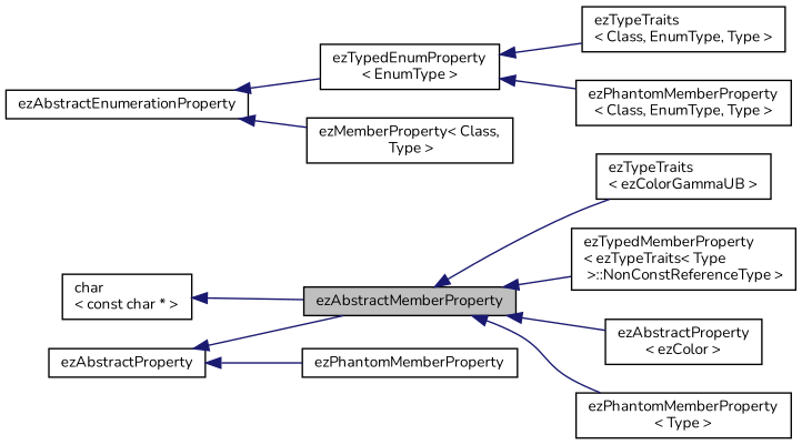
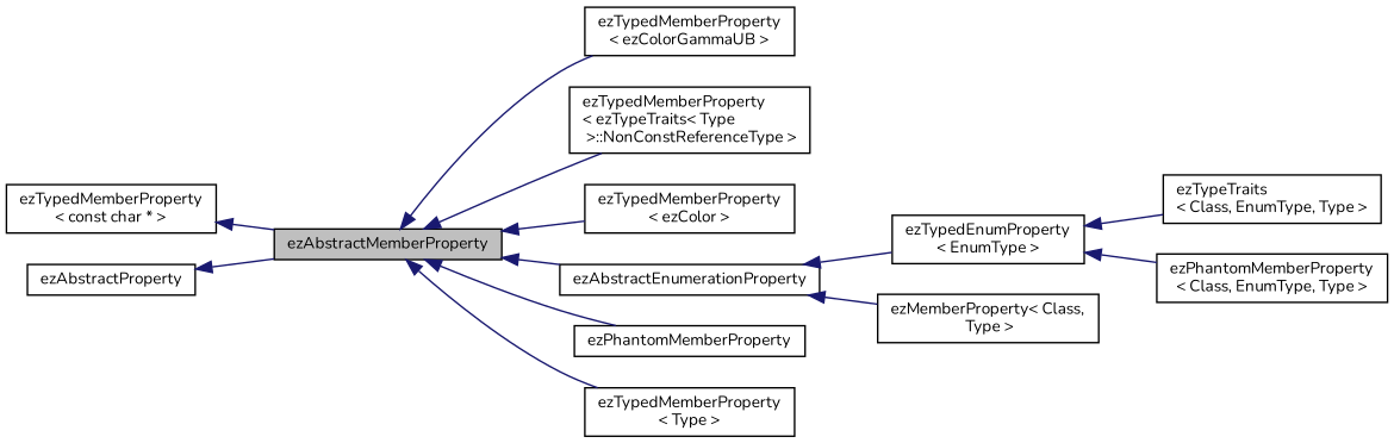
  digraph {
    fontname=Nunito
    rankdir=LR
    node [color=black fillcolor=white fontname=Nunito fontsize=10 shape=record style=filled]
    edge [color=midnightblue dir=back fontname=Nunito fontsize=10 labelfontname=Helvetica labelfontsize=10 style=solid]
    n1 [fillcolor=grey75 fontcolor=black height=0.2 label=ezAbstractMemberProperty width=0.4]
-   n2 [height=0.2 label="ezTypeTraits\l\< ezColorGammaUB \>" width=0.4]
+   n2 [height=0.2 label="ezTypedMemberProperty\l\< ezColorGammaUB \>" width=0.4]
    n3 [height=0.2 label="ezTypedMemberProperty\l\< ezTypeTraits\< Type\l \>::NonConstReferenceType \>" width=0.4]
-   n4 [height=0.2 label="ezAbstractProperty\l\< ezColor \>" width=0.4]
+   n4 [height=0.2 label="ezTypedMemberProperty\l\< ezColor \>" width=0.4]
    n5 [height=0.2 label=ezAbstractEnumerationProperty width=0.4]
    n6 [height=0.2 label=ezPhantomMemberProperty width=0.4]
-   n7 [height=0.2 label="ezPhantomMemberProperty\l\< Type \>" width=0.4]
+   n7 [height=0.2 label="ezTypedMemberProperty\l\< Type \>" width=0.4]
    n8 [height=0.2 label="ezTypedEnumProperty\l\< EnumType \>" width=0.4]
    n9 [height=0.2 label="ezMemberProperty\< Class,\l Type \>" width=0.4]
-   n10 [height=0.2 label="char\l\< const char * \>" width=0.4]
+   n10 [height=0.2 label="ezTypedMemberProperty\l\< const char * \>" width=0.4]
    n11 [height=0.2 label=ezAbstractProperty width=0.4]
    n12 [height=0.2 label="ezTypeTraits\l\< Class, EnumType, Type \>" width=0.4]
    n13 [height=0.2 label="ezPhantomMemberProperty\l\< Class, EnumType, Type \>" width=0.4]
    n1 -> n2
    n1 -> n3
    n1 -> n4
-   n11 -> n6
+   n1 -> n5
+   n1 -> n6
    n1 -> n7
    n5 -> n8
    n5 -> n9
    n8 -> n12
    n8 -> n13
    n10 -> n1
    n11 -> n1
  }
